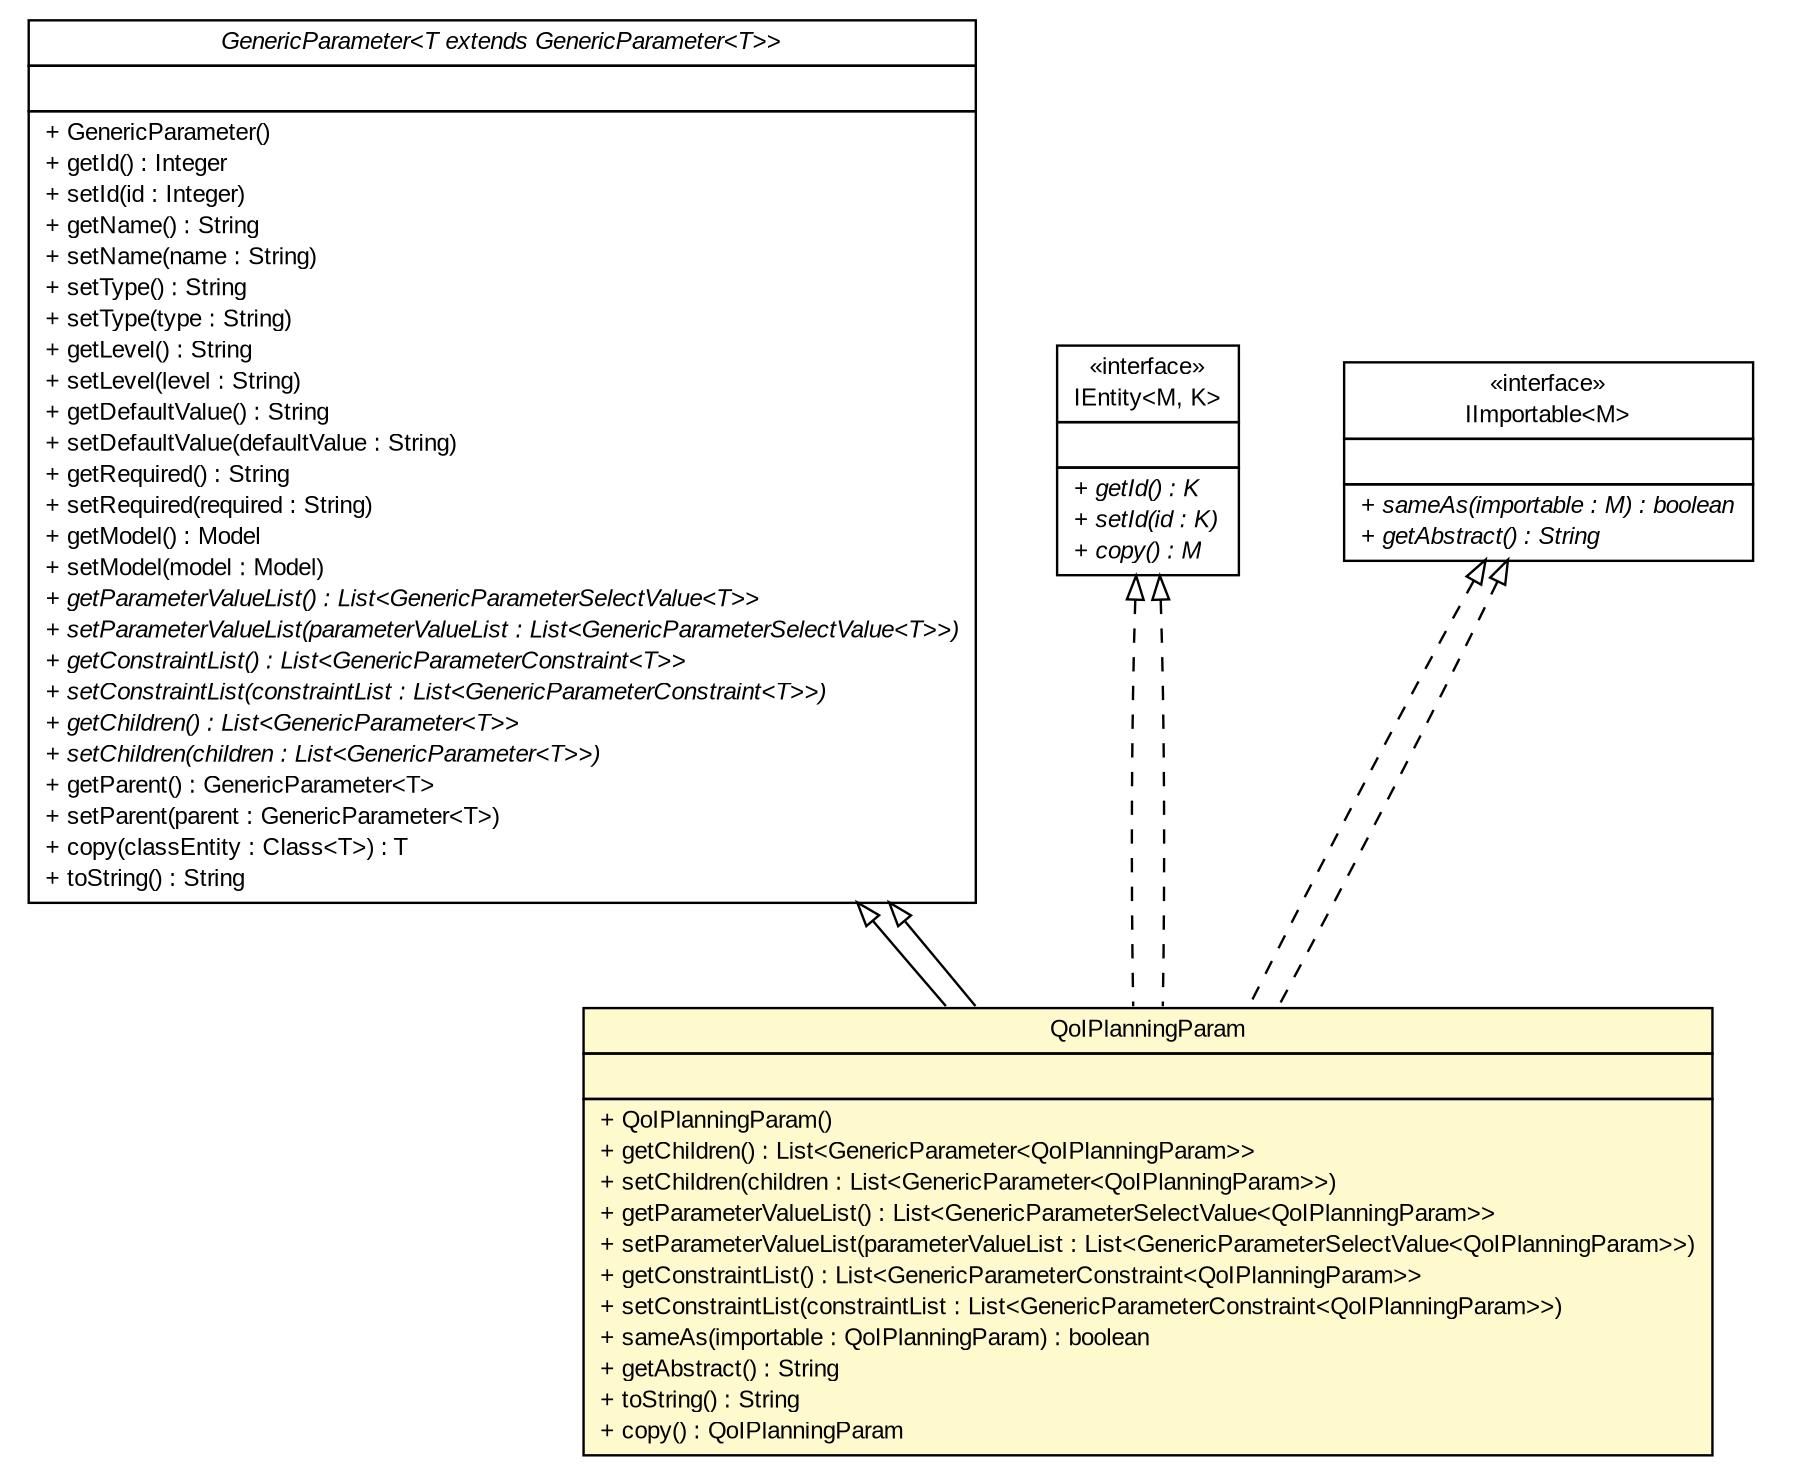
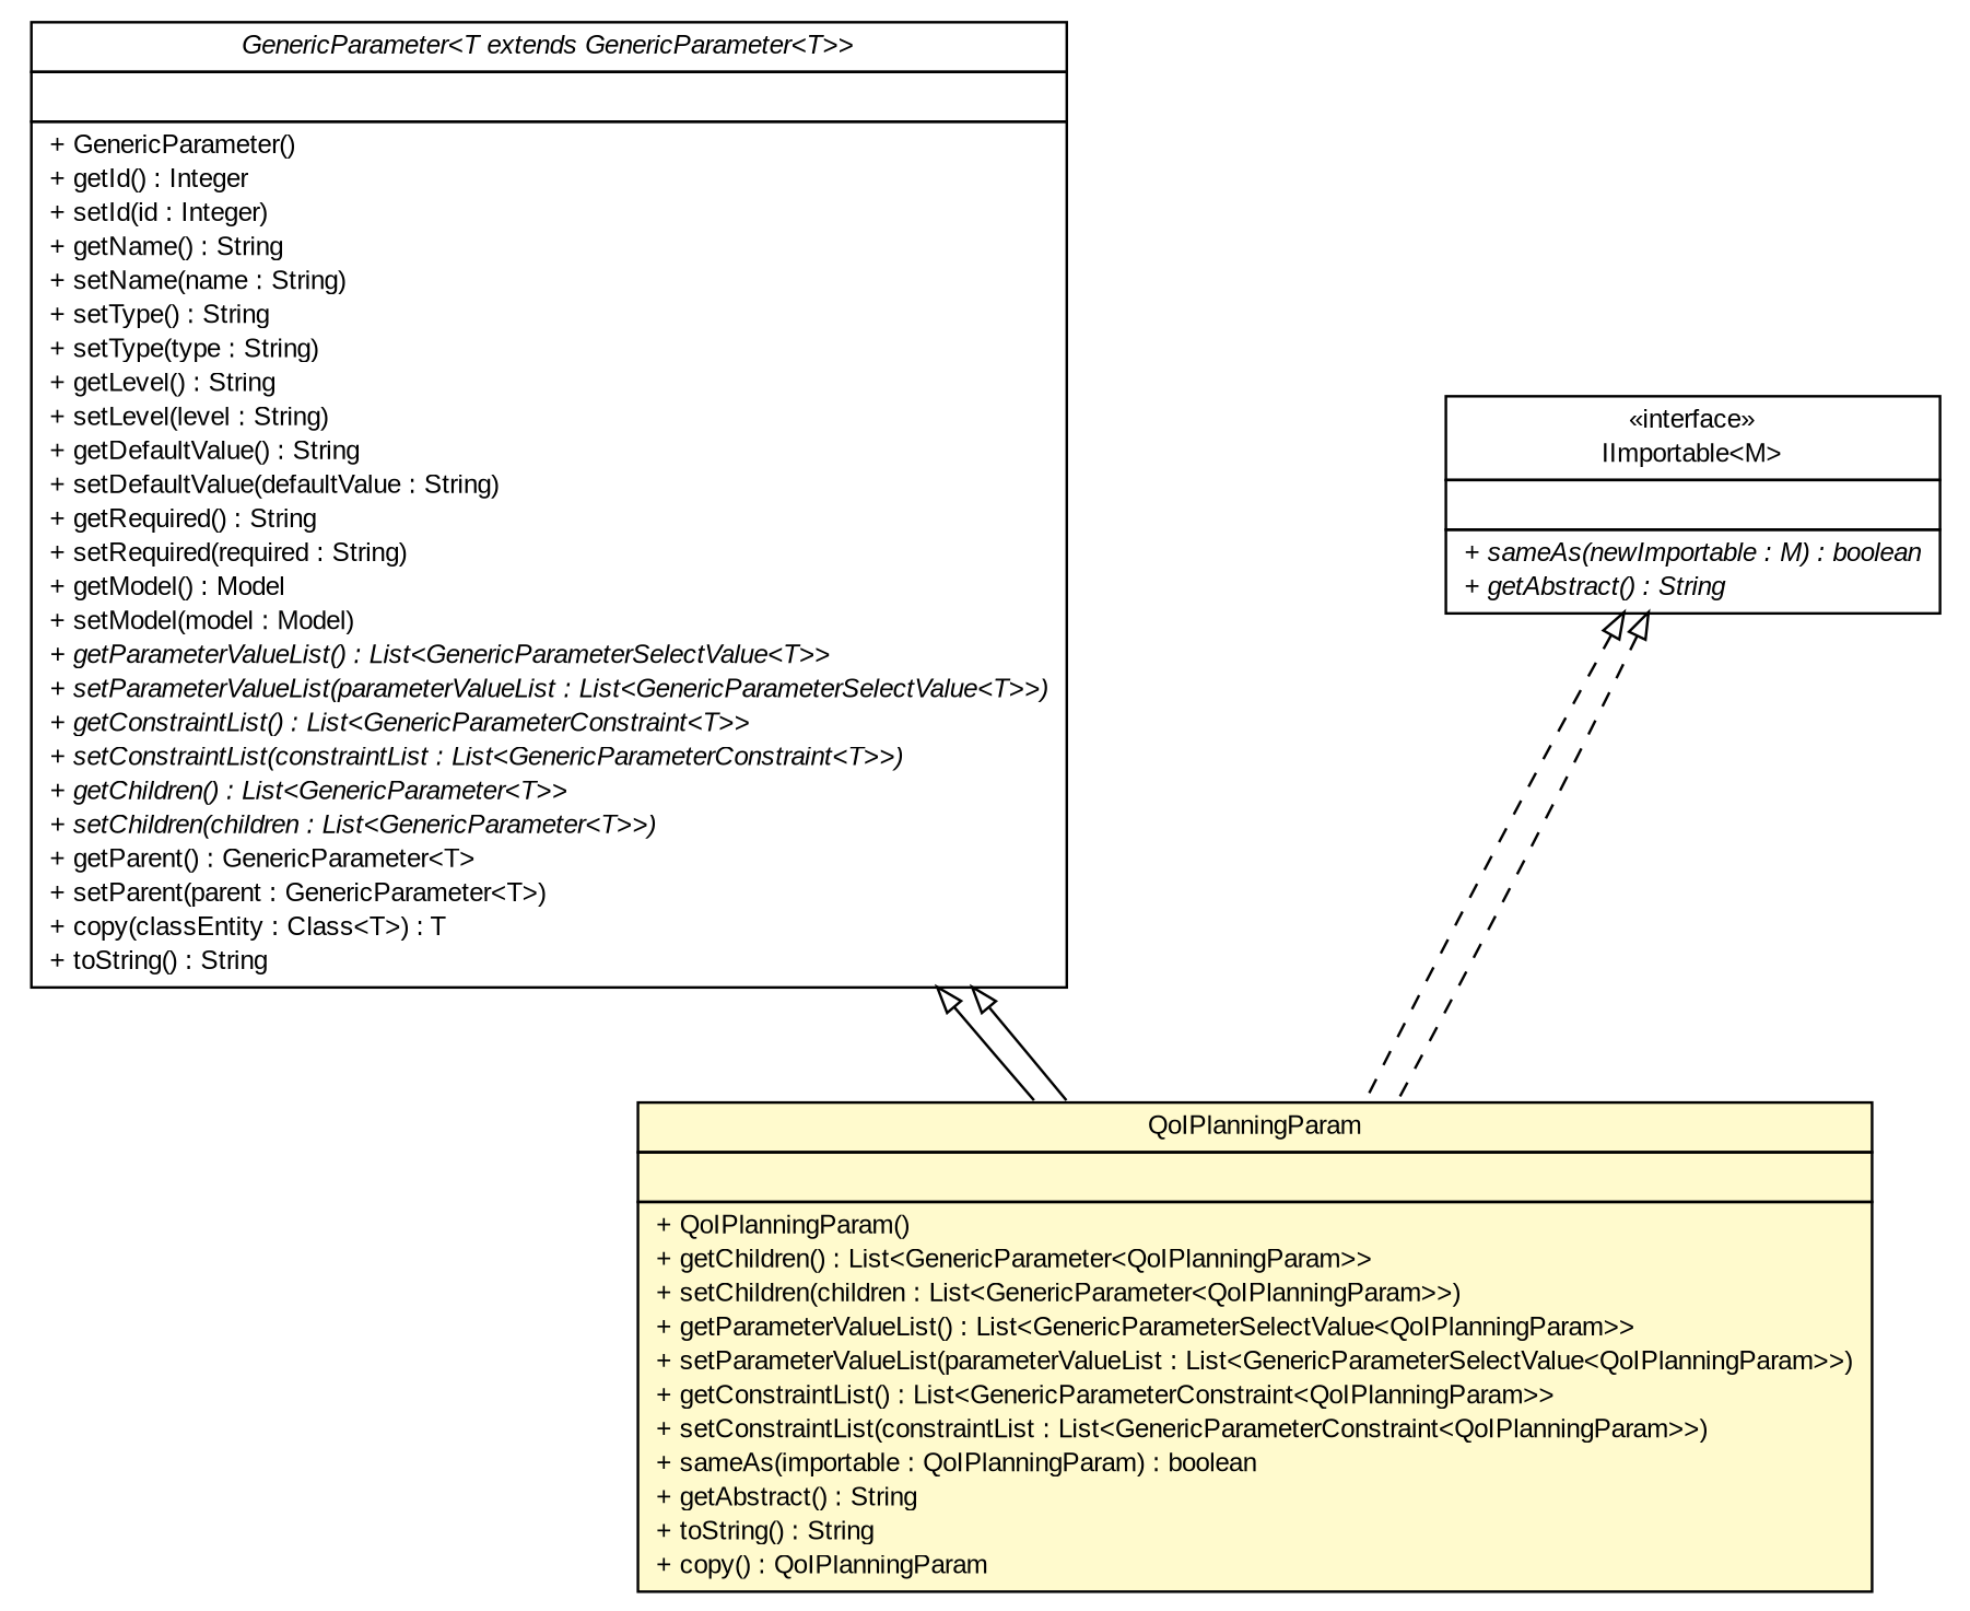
  digraph {
    nodesep=0.25
    ranksep=0.5
    node [fontcolor=black fontname=arial fontsize=10.0 shape=plaintext]
    edge [arrowtail=empty dir=back fontname=arial fontsize=10 headport=p labelfontname=arial labelfontsize=10 tailport=p style=dashed]
    n1 [label=<<table title="gov.sandia.cf.model.GenericParameter" border="0" cellborder="1" cellspacing="0" cellpadding="2" port="p" href="./GenericParameter.html"> 		<tr><td><table border="0" cellspacing="0" cellpadding="1"> <tr><td align="center" balign="center"><font face="arial italic"> GenericParameter&lt;T extends GenericParameter&lt;T&gt;&gt; </font></td></tr> 		</table></td></tr> 		<tr><td><table border="0" cellspacing="0" cellpadding="1"> <tr><td align="left" balign="left">  </td></tr> 		</table></td></tr> 		<tr><td><table border="0" cellspacing="0" cellpadding="1"> <tr><td align="left" balign="left"> + GenericParameter() </td></tr> <tr><td align="left" balign="left"> + getId() : Integer </td></tr> <tr><td align="left" balign="left"> + setId(id : Integer) </td></tr> <tr><td align="left" balign="left"> + getName() : String </td></tr> <tr><td align="left" balign="left"> + setName(name : String) </td></tr> <tr><td align="left" balign="left"> + setType() : String </td></tr> <tr><td align="left" balign="left"> + setType(type : String) </td></tr> <tr><td align="left" balign="left"> + getLevel() : String </td></tr> <tr><td align="left" balign="left"> + setLevel(level : String) </td></tr> <tr><td align="left" balign="left"> + getDefaultValue() : String </td></tr> <tr><td align="left" balign="left"> + setDefaultValue(defaultValue : String) </td></tr> <tr><td align="left" balign="left"> + getRequired() : String </td></tr> <tr><td align="left" balign="left"> + setRequired(required : String) </td></tr> <tr><td align="left" balign="left"> + getModel() : Model </td></tr> <tr><td align="left" balign="left"> + setModel(model : Model) </td></tr> <tr><td align="left" balign="left"><font face="arial italic" point-size="10.0"> + getParameterValueList() : List&lt;GenericParameterSelectValue&lt;T&gt;&gt; </font></td></tr> <tr><td align="left" balign="left"><font face="arial italic" point-size="10.0"> + setParameterValueList(parameterValueList : List&lt;GenericParameterSelectValue&lt;T&gt;&gt;) </font></td></tr> <tr><td align="left" balign="left"><font face="arial italic" point-size="10.0"> + getConstraintList() : List&lt;GenericParameterConstraint&lt;T&gt;&gt; </font></td></tr> <tr><td align="left" balign="left"><font face="arial italic" point-size="10.0"> + setConstraintList(constraintList : List&lt;GenericParameterConstraint&lt;T&gt;&gt;) </font></td></tr> <tr><td align="left" balign="left"><font face="arial italic" point-size="10.0"> + getChildren() : List&lt;GenericParameter&lt;T&gt;&gt; </font></td></tr> <tr><td align="left" balign="left"><font face="arial italic" point-size="10.0"> + setChildren(children : List&lt;GenericParameter&lt;T&gt;&gt;) </font></td></tr> <tr><td align="left" balign="left"> + getParent() : GenericParameter&lt;T&gt; </td></tr> <tr><td align="left" balign="left"> + setParent(parent : GenericParameter&lt;T&gt;) </td></tr> <tr><td align="left" balign="left"> + copy(classEntity : Class&lt;T&gt;) : T </td></tr> <tr><td align="left" balign="left"> + toString() : String </td></tr> 		</table></td></tr> 		</table>>]
    n2 [label=<<table title="gov.sandia.cf.model.QoIPlanningParam" border="0" cellborder="1" cellspacing="0" cellpadding="2" port="p" bgcolor="lemonChiffon" href="./QoIPlanningParam.html"> 		<tr><td><table border="0" cellspacing="0" cellpadding="1"> <tr><td align="center" balign="center"> QoIPlanningParam </td></tr> 		</table></td></tr> 		<tr><td><table border="0" cellspacing="0" cellpadding="1"> <tr><td align="left" balign="left">  </td></tr> 		</table></td></tr> 		<tr><td><table border="0" cellspacing="0" cellpadding="1"> <tr><td align="left" balign="left"> + QoIPlanningParam() </td></tr> <tr><td align="left" balign="left"> + getChildren() : List&lt;GenericParameter&lt;QoIPlanningParam&gt;&gt; </td></tr> <tr><td align="left" balign="left"> + setChildren(children : List&lt;GenericParameter&lt;QoIPlanningParam&gt;&gt;) </td></tr> <tr><td align="left" balign="left"> + getParameterValueList() : List&lt;GenericParameterSelectValue&lt;QoIPlanningParam&gt;&gt; </td></tr> <tr><td align="left" balign="left"> + setParameterValueList(parameterValueList : List&lt;GenericParameterSelectValue&lt;QoIPlanningParam&gt;&gt;) </td></tr> <tr><td align="left" balign="left"> + getConstraintList() : List&lt;GenericParameterConstraint&lt;QoIPlanningParam&gt;&gt; </td></tr> <tr><td align="left" balign="left"> + setConstraintList(constraintList : List&lt;GenericParameterConstraint&lt;QoIPlanningParam&gt;&gt;) </td></tr> <tr><td align="left" balign="left"> + sameAs(importable : QoIPlanningParam) : boolean </td></tr> <tr><td align="left" balign="left"> + getAbstract() : String </td></tr> <tr><td align="left" balign="left"> + toString() : String </td></tr> <tr><td align="left" balign="left"> + copy() : QoIPlanningParam </td></tr> 		</table></td></tr> 		</table>>]
-   n3 [label=<<table title="gov.sandia.cf.model.IEntity" border="0" cellborder="1" cellspacing="0" cellpadding="2" port="p" href="./IEntity.html"> 		<tr><td><table border="0" cellspacing="0" cellpadding="1"> <tr><td align="center" balign="center"> &#171;interface&#187; </td></tr> <tr><td align="center" balign="center"> IEntity&lt;M, K&gt; </td></tr> 		</table></td></tr> 		<tr><td><table border="0" cellspacing="0" cellpadding="1"> <tr><td align="left" balign="left">  </td></tr> 		</table></td></tr> 		<tr><td><table border="0" cellspacing="0" cellpadding="1"> <tr><td align="left" balign="left"><font face="arial italic" point-size="10.0"> + getId() : K </font></td></tr> <tr><td align="left" balign="left"><font face="arial italic" point-size="10.0"> + setId(id : K) </font></td></tr> <tr><td align="left" balign="left"><font face="arial italic" point-size="10.0"> + copy() : M </font></td></tr> 		</table></td></tr> 		</table>>]
-   n4 [label=<<table title="gov.sandia.cf.model.IImportable" border="0" cellborder="1" cellspacing="0" cellpadding="2" port="p" href="./IImportable.html"> 		<tr><td><table border="0" cellspacing="0" cellpadding="1"> <tr><td align="center" balign="center"> &#171;interface&#187; </td></tr> <tr><td align="center" balign="center"> IImportable&lt;M&gt; </td></tr> 		</table></td></tr> 		<tr><td><table border="0" cellspacing="0" cellpadding="1"> <tr><td align="left" balign="left">  </td></tr> 		</table></td></tr> 		<tr><td><table border="0" cellspacing="0" cellpadding="1"> <tr><td align="left" balign="left"><font face="arial italic" point-size="10.0"> + sameAs(importable : M) : boolean </font></td></tr> <tr><td align="left" balign="left"><font face="arial italic" point-size="10.0"> + getAbstract() : String </font></td></tr> 		</table></td></tr> 		</table>>]
+   n4 [label=<<table title="gov.sandia.cf.model.IImportable" border="0" cellborder="1" cellspacing="0" cellpadding="2" port="p" href="./IImportable.html"> 		<tr><td><table border="0" cellspacing="0" cellpadding="1"> <tr><td align="center" balign="center"> &#171;interface&#187; </td></tr> <tr><td align="center" balign="center"> IImportable&lt;M&gt; </td></tr> 		</table></td></tr> 		<tr><td><table border="0" cellspacing="0" cellpadding="1"> <tr><td align="left" balign="left">  </td></tr> 		</table></td></tr> 		<tr><td><table border="0" cellspacing="0" cellpadding="1"> <tr><td align="left" balign="left"><font face="arial italic" point-size="10.0"> + sameAs(newImportable : M) : boolean </font></td></tr> <tr><td align="left" balign="left"><font face="arial italic" point-size="10.0"> + getAbstract() : String </font></td></tr> 		</table></td></tr> 		</table>>]
    n1 -> n2 [style=""]
    n1 -> n2 [style=""]
-   n3 -> n2
-   n3 -> n2
    n4 -> n2
    n4 -> n2
  }
